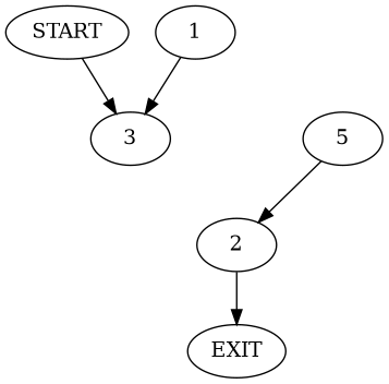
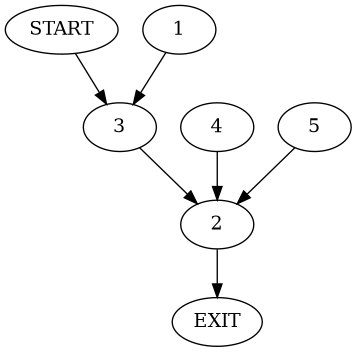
  digraph {
    n1 [label=START]
    3
    1
    n4 [label=EXIT]
    2
+   4
    5
    n1 -> 3
+   3 -> 2
    1 -> 3
    2 -> n4
+   4 -> 2
    5 -> 2
  }
